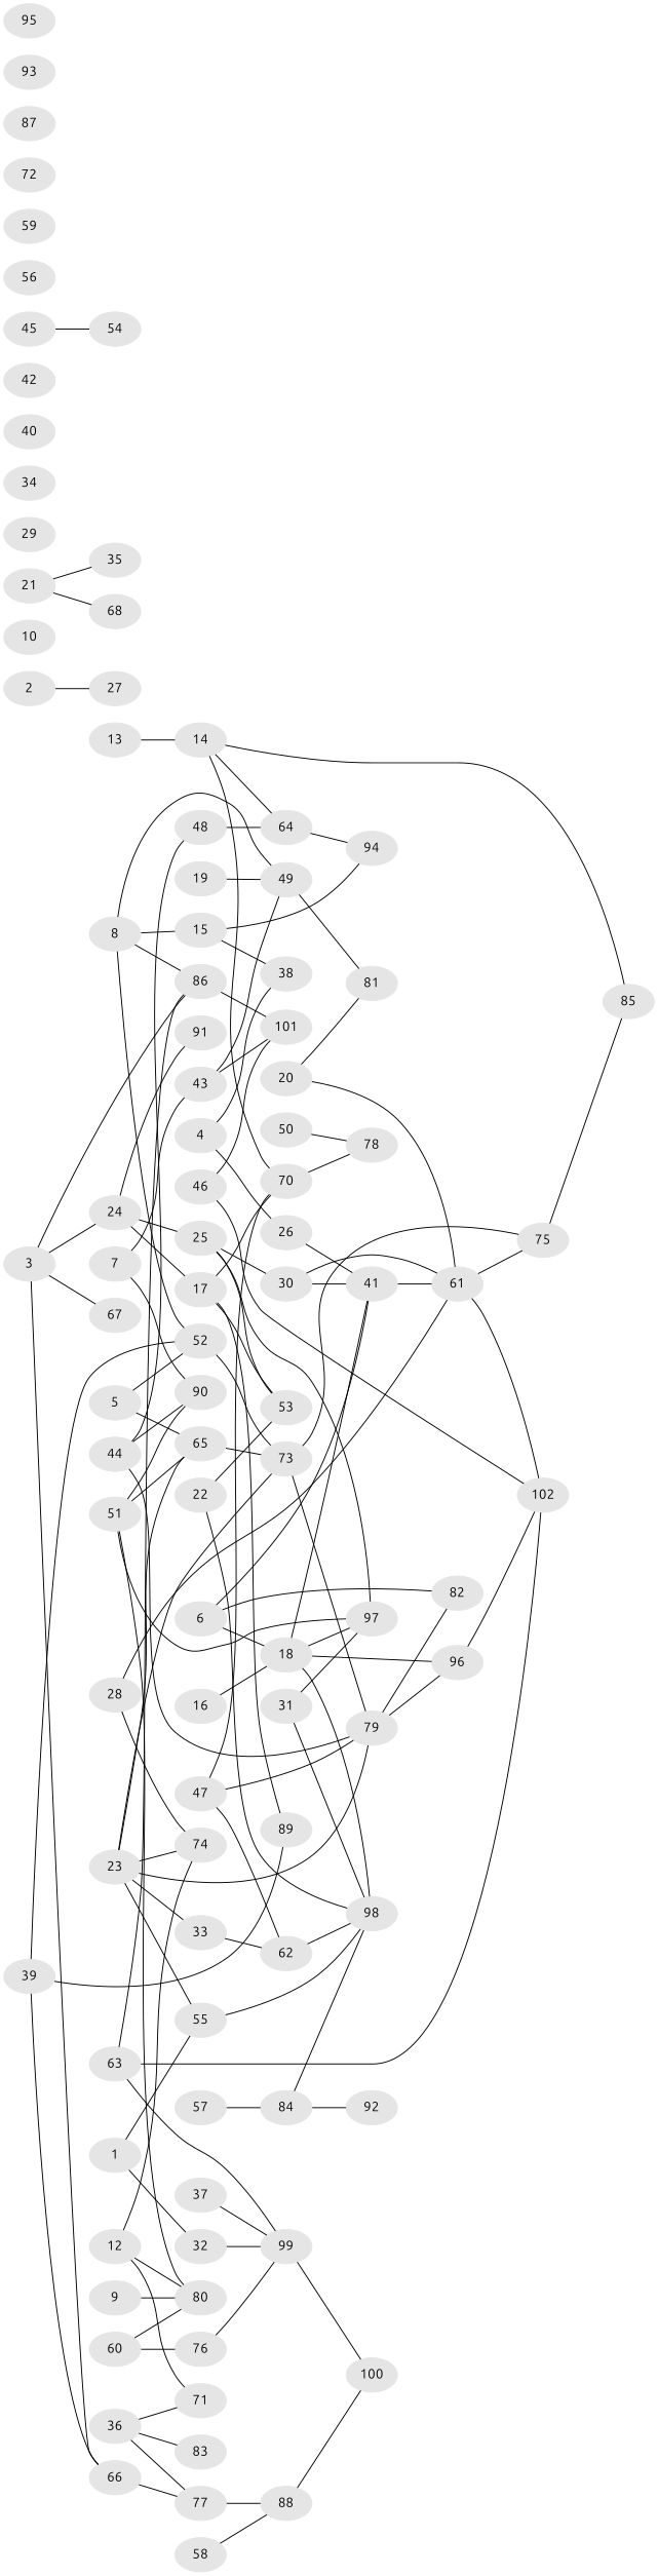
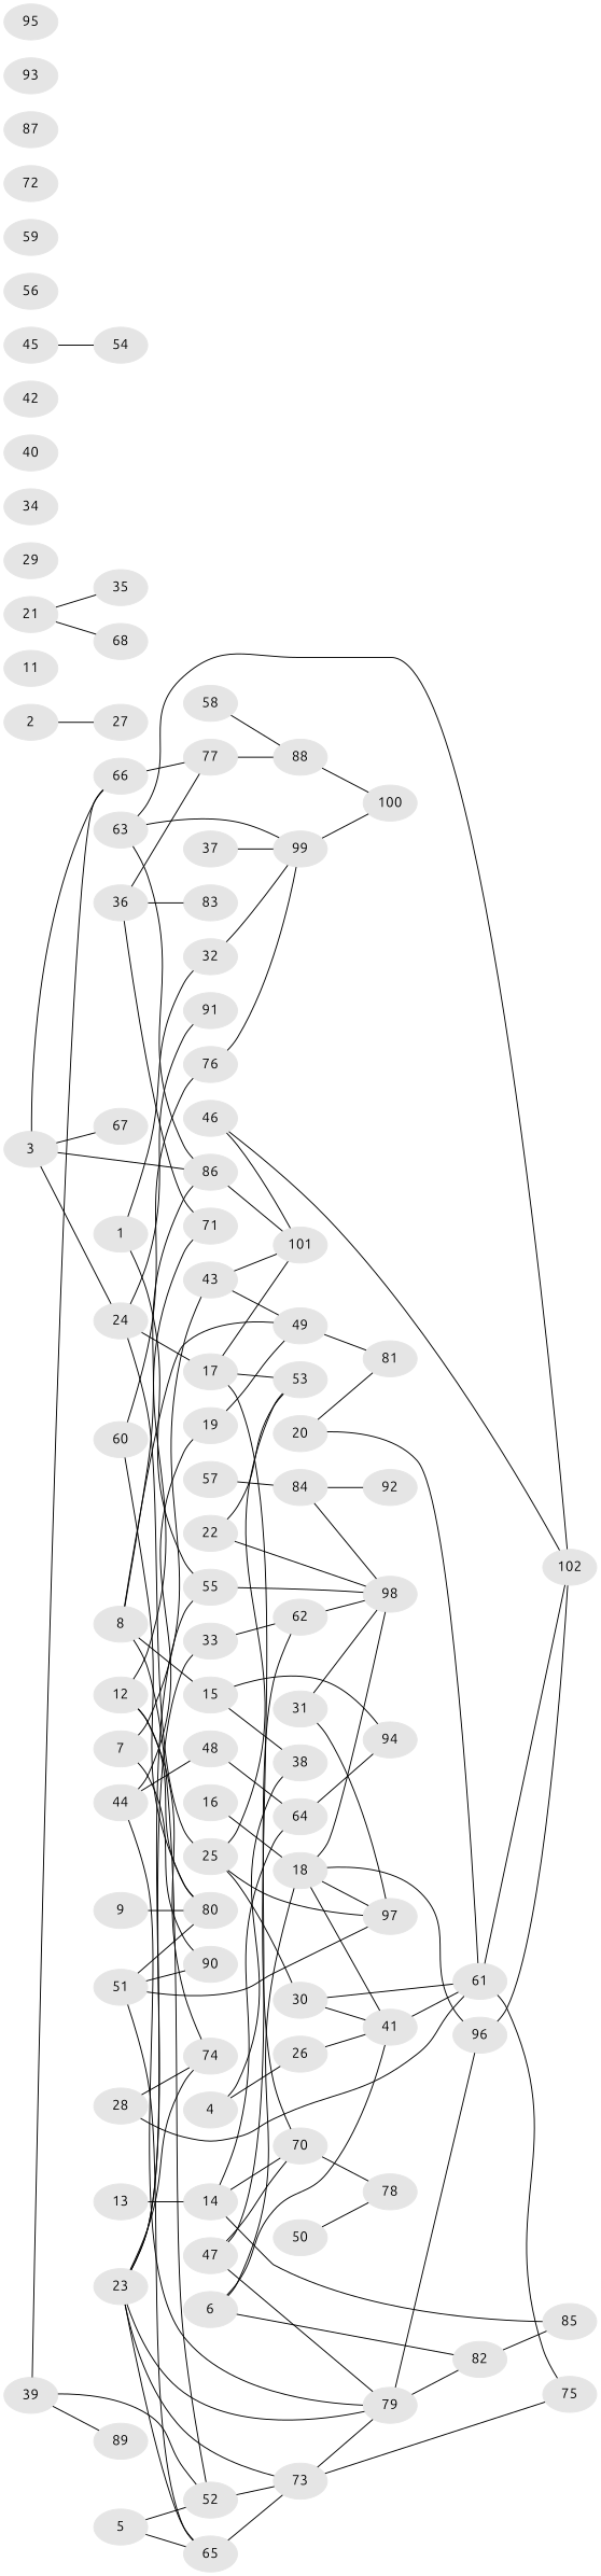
  graph {
    fontname=Ubuntu
    rankdir=LR
    node [color=gray90 fontname=Ubuntu style=filled]
    edge [fontname=Ubuntu]
    1
    32
    55
    99
    98
    2
    27
    3
    24
    66
    67
    86
    17
    25
    91
    77
    101
    4
    26
    38
    41
    5
    52
    65
    73
    6
    18
    82
    96
    97
    61
    85
    7
    43
    90
    49
    8
    15
    94
    70
    53
    89
    81
    9
    80
-   10
+   10 [label=11]
    57
    84
    12
    71
    74
    13
    14
    64
    78
    16
    102
    19
    20
    75
    21
    35
    68
    22
    23
    33
    79
    62
    30
    28
    29
    31
    100
    34
    36
    83
    88
    37
    39
    40
    42
    44
    48
    45
    54
    46
    47
    50
    51
    56
    92
    58
    59
    60
    76
    63
    72
    87
    93
    95
    1 -- 32
    1 -- 55
    32 -- 99
    55 -- 98
    99 -- 100
    2 -- 27
    3 -- 24
    3 -- 66
    3 -- 67
    3 -- 86
    24 -- 17
    24 -- 25
    24 -- 91
    66 -- 77
    86 -- 101
    17 -- 70
    17 -- 53
-   17 -- 89
+   17 -- 101
    25 -- 97
    25 -- 53
    25 -- 30
    77 -- 88
    4 -- 26
    4 -- 38
    26 -- 41
    41 -- 61
    5 -- 52
    5 -- 65
    52 -- 73
    65 -- 73
    73 -- 75
    73 -- 79
    6 -- 41
    6 -- 18
    6 -- 82
    18 -- 98
    18 -- 41
    18 -- 96
    18 -- 97
-   75 -- 85
+   82 -- 85
    96 -- 102
    61 -- 102
    61 -- 75
    7 -- 43
    7 -- 90
    43 -- 101
    43 -- 49
    49 -- 81
    8 -- 86
    8 -- 52
    8 -- 49
    8 -- 15
    15 -- 38
    15 -- 94
    70 -- 78
    9 -- 80
    57 -- 84
    84 -- 98
    84 -- 92
    12 -- 80
    12 -- 71
    12 -- 74
    13 -- 14
    14 -- 85
    14 -- 70
    14 -- 64
    64 -- 94
    16 -- 18
    19 -- 49
    20 -- 61
    20 -- 81
    21 -- 35
    21 -- 68
    22 -- 98
    22 -- 53
    23 -- 55
    23 -- 65
    23 -- 73
    23 -- 74
    23 -- 33
    23 -- 79
    33 -- 62
    79 -- 82
    79 -- 96
    62 -- 98
    30 -- 41
    30 -- 61
    28 -- 61
    28 -- 74
    31 -- 98
    31 -- 97
    36 -- 77
    36 -- 71
    36 -- 83
    88 -- 100
    37 -- 99
    39 -- 66
    39 -- 52
    39 -- 89
-   44 -- 90
+   44 -- 19
    44 -- 79
    44 -- 48
    48 -- 64
    45 -- 54
    46 -- 101
    46 -- 102
    47 -- 70
    47 -- 79
    47 -- 62
    50 -- 78
    51 -- 65
    51 -- 97
    51 -- 90
    51 -- 80
    58 -- 88
    60 -- 80
    60 -- 76
    76 -- 99
    63 -- 99
    63 -- 86
    63 -- 102
  }
